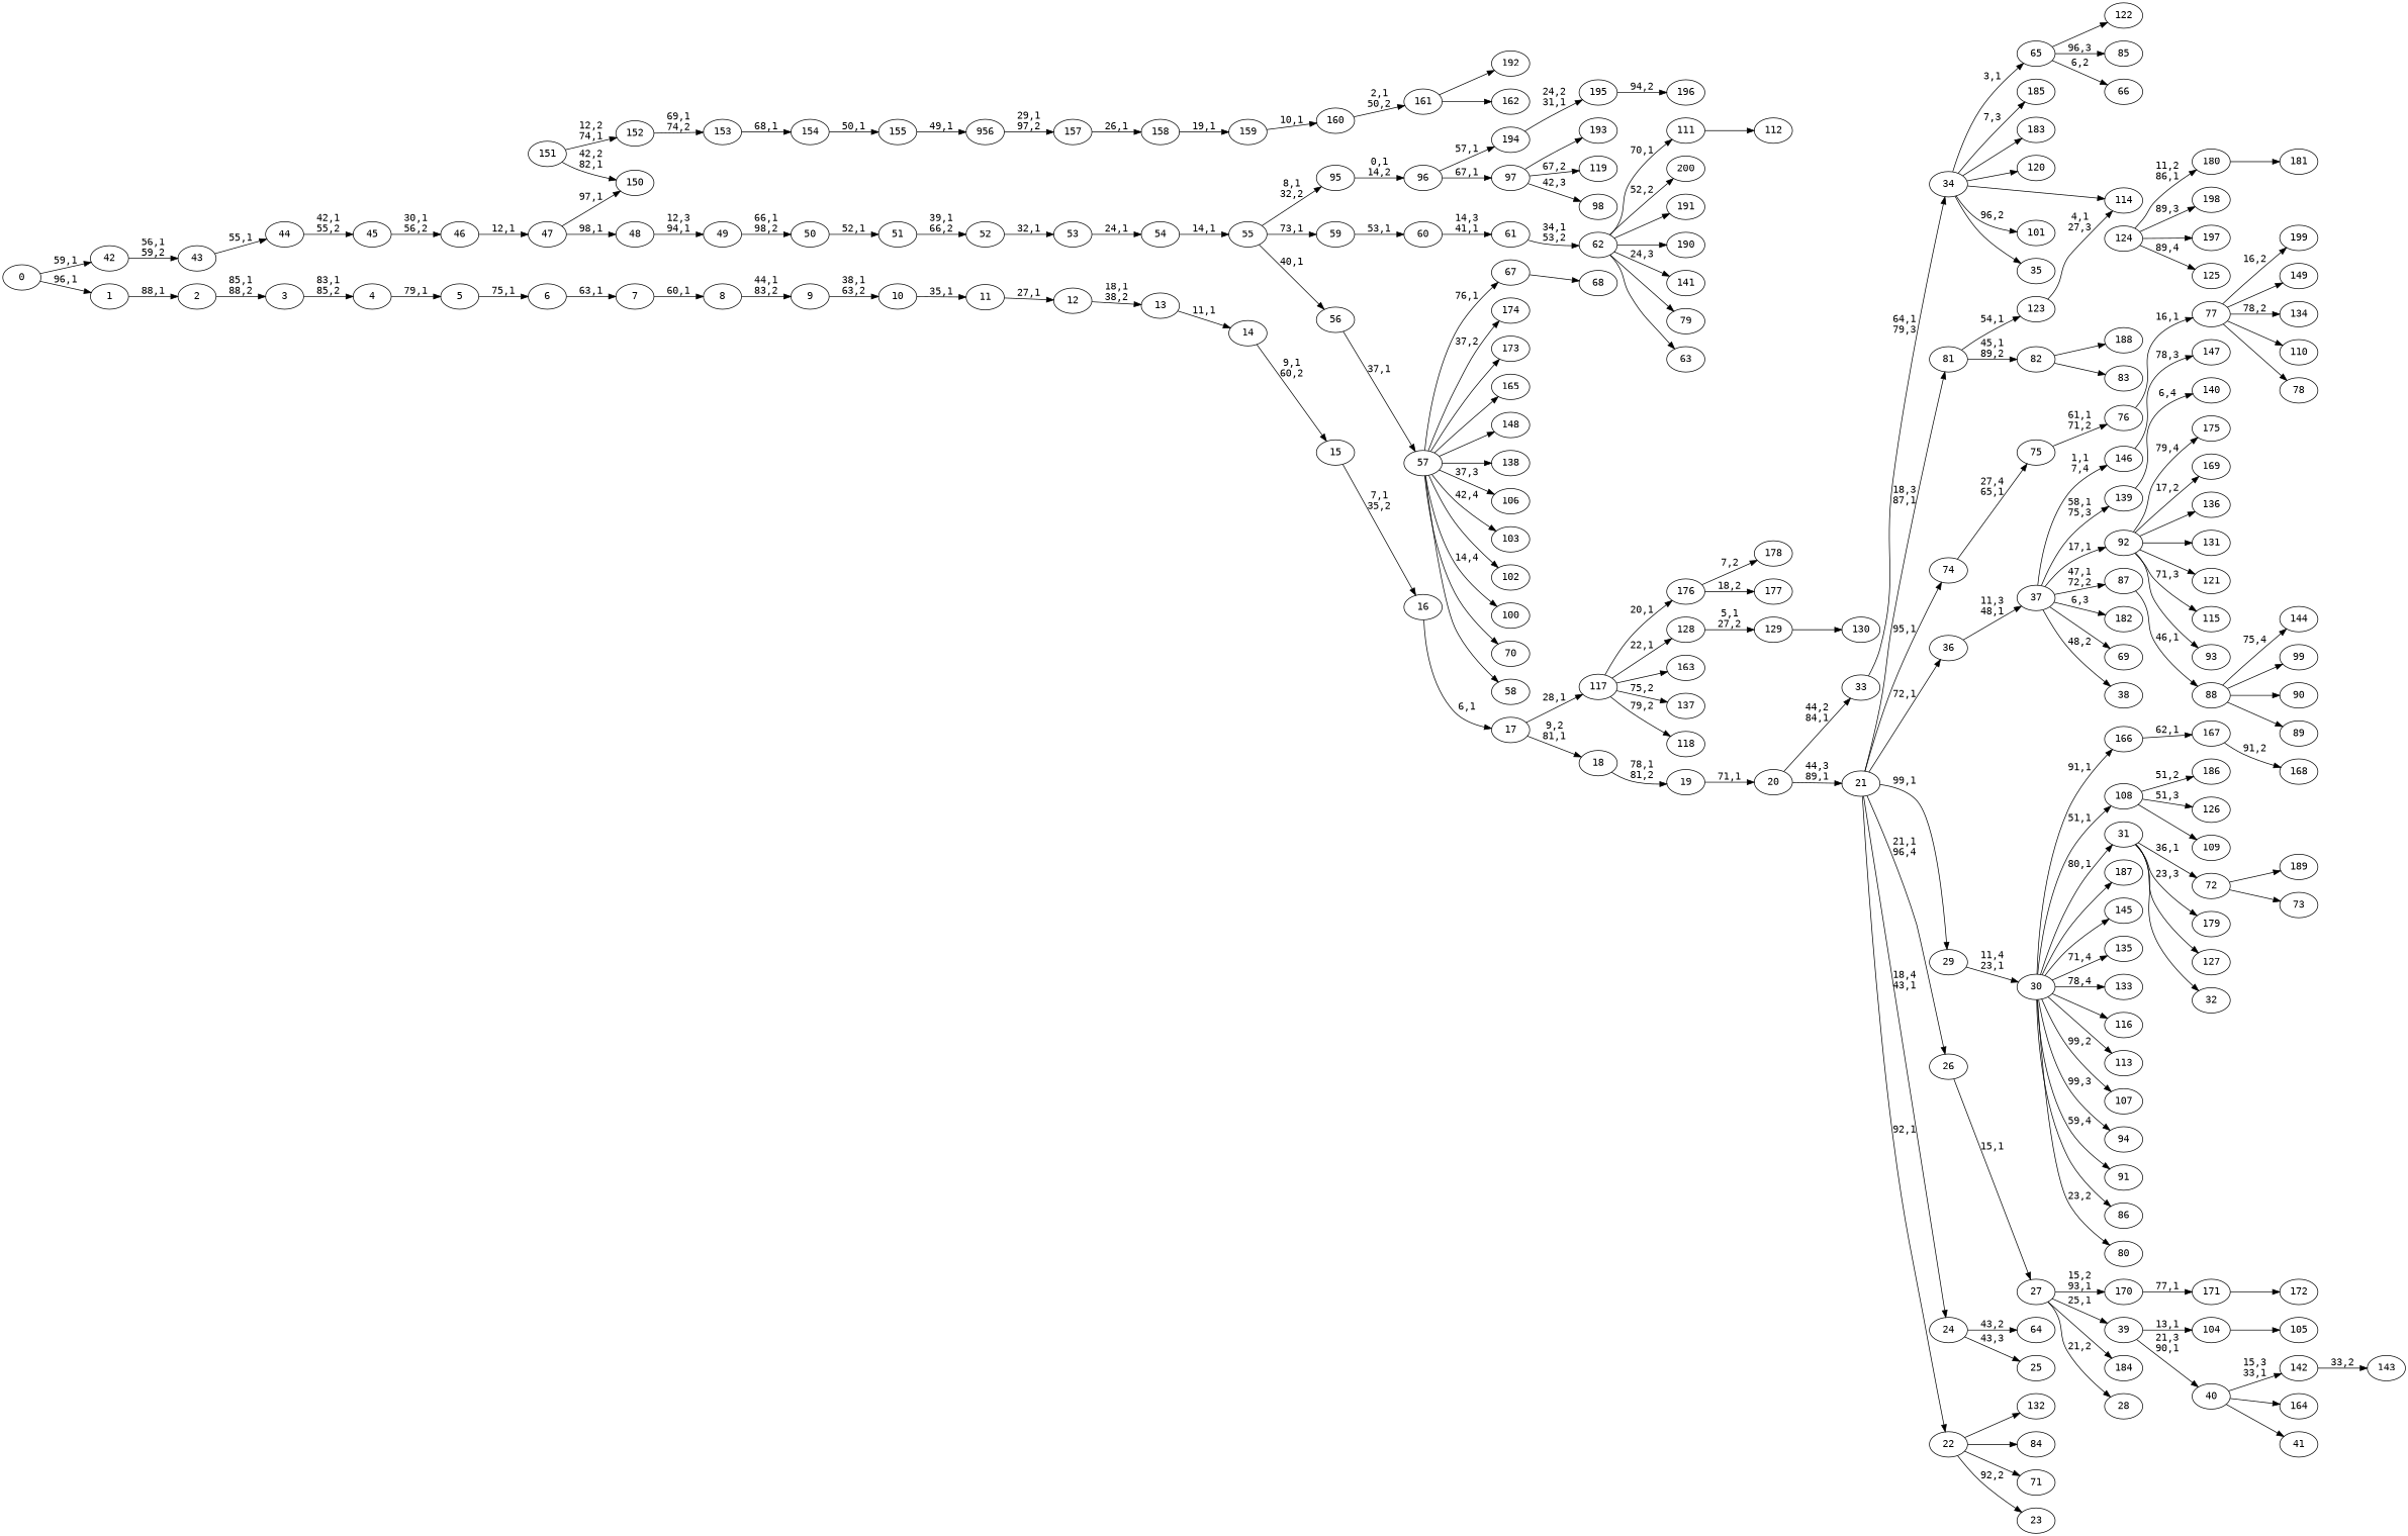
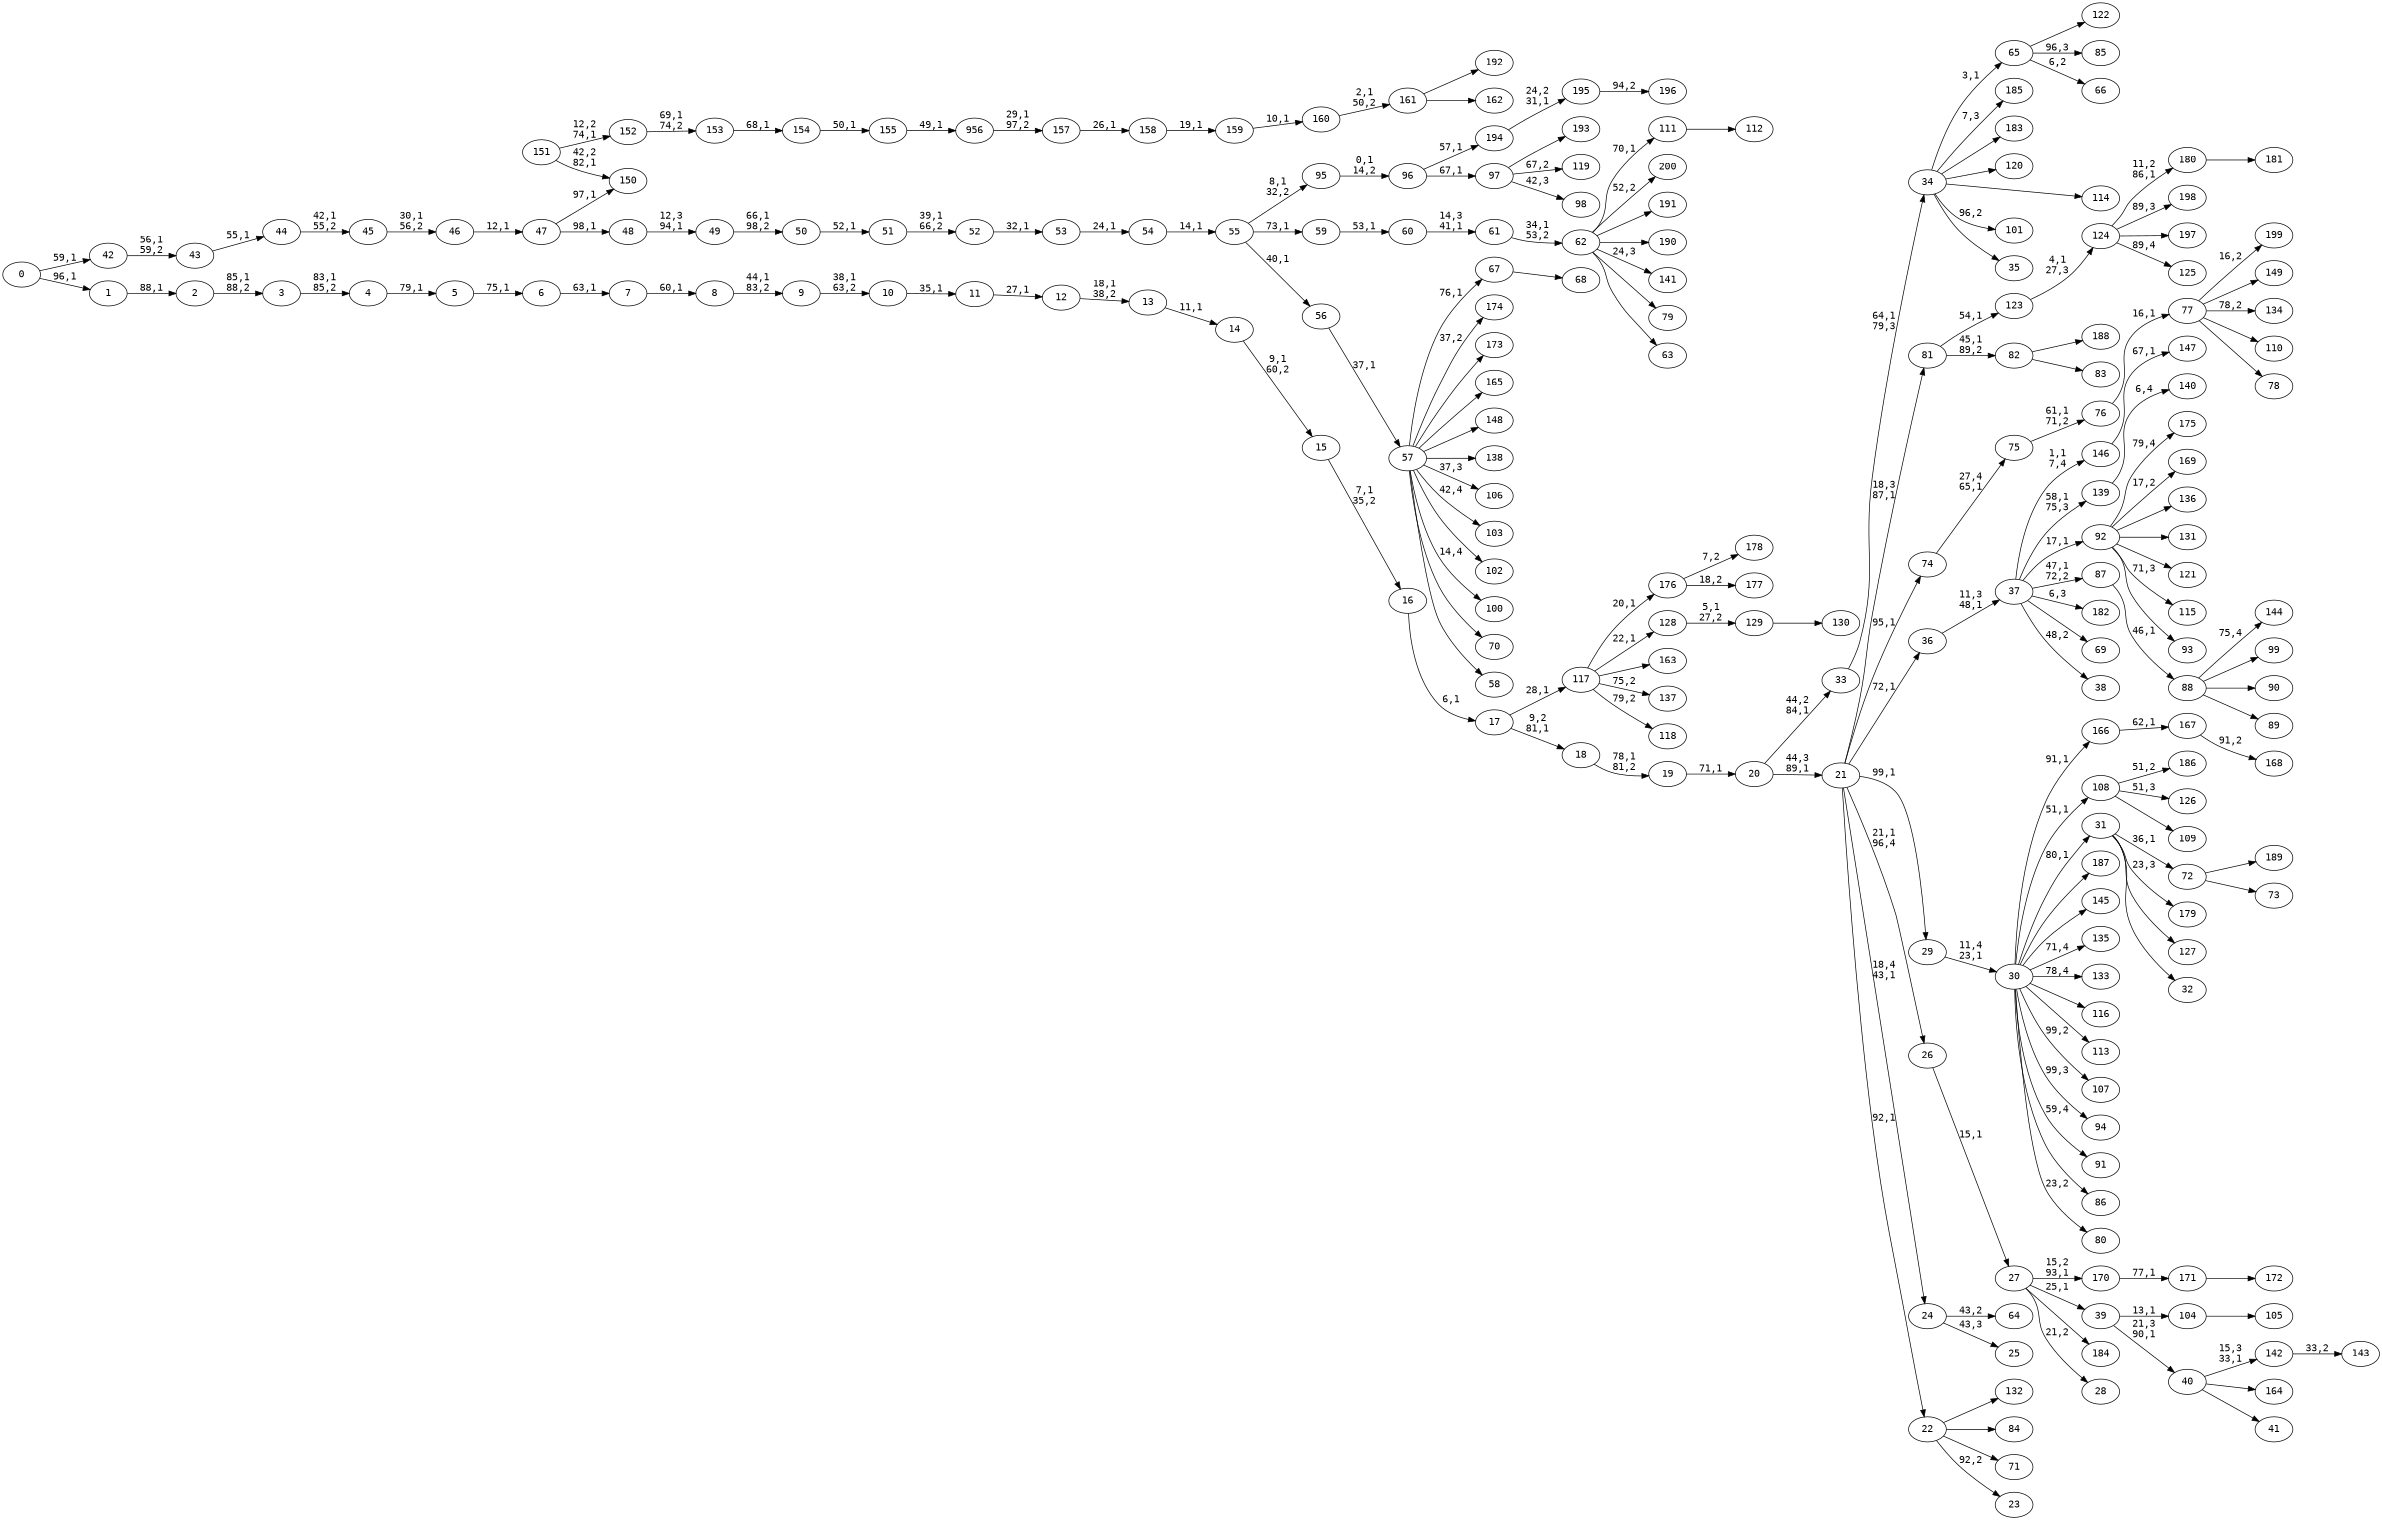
  digraph {
    fontname="DejaVu Sans Mono"
    rankdir=LR
    node [fontname="DejaVu Sans Mono"]
    edge [fontname="DejaVu Sans Mono"]
    195
    196
    194
    180
    181
    176
    178
    177
    171
    172
    170
    167
    168
    166
    161
    192
    162
    160
    159
    158
    157
    n22 [label=956]
    155
    154
    153
    152
    151
    150
    146
    147
    142
    143
    139
    140
    129
    130
    128
    124
    198
    197
    125
    123
    117
    163
    137
    118
    111
    112
    108
    186
    126
    109
    104
    105
    97
    193
    119
    98
    96
    95
    92
    175
    169
    136
    131
    121
    115
    93
    88
    144
    99
    90
    89
    87
    82
    188
    83
    81
    77
    199
    149
    134
    110
    78
    76
    75
    74
    72
    189
    73
    67
    68
    65
    122
    85
    66
    62
    200
    191
    190
    141
    79
    63
    61
    60
    59
    57
    174
    173
    165
    148
    138
    106
    103
    102
    100
    70
    58
    56
    55
    54
    53
    52
    51
    50
    49
    48
    47
    46
    45
    44
    43
    42
    40
    164
    41
    39
    37
    182
    69
    38
    36
    34
    185
    183
    120
    114
    101
    35
    33
    31
    179
    127
    32
    30
    187
    145
    135
    133
    116
    113
    107
    94
    91
    86
    80
    29
    27
    184
    28
    26
    24
    64
    25
    22
    132
    84
    71
    23
    21
    20
    19
    18
    17
    16
    15
    14
    13
    12
    11
    10
    9
    8
    7
    6
    5
    4
    3
    2
    1
    0
    195 -> 196 [label="94,2"]
    194 -> 195 [label="24,2\n31,1"]
    180 -> 181
    176 -> 178 [label="7,2"]
    176 -> 177 [label="18,2"]
    171 -> 172
    170 -> 171 [label="77,1"]
    167 -> 168 [label="91,2"]
    166 -> 167 [label="62,1"]
    161 -> 192
    161 -> 162
    160 -> 161 [label="2,1\n50,2"]
    159 -> 160 [label="10,1"]
    158 -> 159 [label="19,1"]
    157 -> 158 [label="26,1"]
    n22 -> 157 [label="29,1\n97,2"]
    155 -> n22 [label="49,1"]
    154 -> 155 [label="50,1"]
    153 -> 154 [label="68,1"]
    152 -> 153 [label="69,1\n74,2"]
    151 -> 152 [label="12,2\n74,1"]
    151 -> 150 [label="42,2\n82,1"]
-   146 -> 147 [label="78,3"]
+   146 -> 147 [label="67,1"]
    142 -> 143 [label="33,2"]
    139 -> 140 [label="6,4"]
    129 -> 130
    128 -> 129 [label="5,1\n27,2"]
    124 -> 180 [label="11,2\n86,1"]
    124 -> 198 [label="89,3"]
    124 -> 197
    124 -> 125 [label="89,4"]
-   123 -> 114 [label="4,1\n27,3"]
+   123 -> 124 [label="4,1\n27,3"]
    117 -> 176 [label="20,1"]
    117 -> 128 [label="22,1"]
    117 -> 163
    117 -> 137 [label="75,2"]
    117 -> 118 [label="79,2"]
    111 -> 112
    108 -> 186 [label="51,2"]
    108 -> 126 [label="51,3"]
    108 -> 109
    104 -> 105
    97 -> 193
    97 -> 119 [label="67,2"]
    97 -> 98 [label="42,3"]
    96 -> 194 [label="57,1"]
    96 -> 97 [label="67,1"]
    95 -> 96 [label="0,1\n14,2"]
    92 -> 175 [label="79,4"]
    92 -> 169 [label="17,2"]
    92 -> 136
    92 -> 131
    92 -> 121
    92 -> 115 [label="71,3"]
    92 -> 93
    88 -> 144 [label="75,4"]
    88 -> 99
    88 -> 90
    88 -> 89
    87 -> 88 [label="46,1"]
    82 -> 188
    82 -> 83
    81 -> 123 [label="54,1"]
    81 -> 82 [label="45,1\n89,2"]
    77 -> 199 [label="16,2"]
    77 -> 149
    77 -> 134 [label="78,2"]
    77 -> 110
    77 -> 78
    76 -> 77 [label="16,1"]
    75 -> 76 [label="61,1\n71,2"]
    74 -> 75 [label="27,4\n65,1"]
    72 -> 189
    72 -> 73
    67 -> 68
    65 -> 122
    65 -> 85 [label="96,3"]
    65 -> 66 [label="6,2"]
    62 -> 111 [label="70,1"]
    62 -> 200 [label="52,2"]
    62 -> 191
    62 -> 190
    62 -> 141 [label="24,3"]
    62 -> 79
    62 -> 63
    61 -> 62 [label="34,1\n53,2"]
    60 -> 61 [label="14,3\n41,1"]
    59 -> 60 [label="53,1"]
    57 -> 67 [label="76,1"]
    57 -> 174 [label="37,2"]
    57 -> 173
    57 -> 165
    57 -> 148
    57 -> 138
    57 -> 106 [label="37,3"]
    57 -> 103 [label="42,4"]
    57 -> 102
    57 -> 100 [label="14,4"]
    57 -> 70
    57 -> 58
    56 -> 57 [label="37,1"]
    55 -> 95 [label="8,1\n32,2"]
    55 -> 59 [label="73,1"]
    55 -> 56 [label="40,1"]
    54 -> 55 [label="14,1"]
    53 -> 54 [label="24,1"]
    52 -> 53 [label="32,1"]
    51 -> 52 [label="39,1\n66,2"]
    50 -> 51 [label="52,1"]
    49 -> 50 [label="66,1\n98,2"]
    48 -> 49 [label="12,3\n94,1"]
    47 -> 150 [label="97,1"]
    47 -> 48 [label="98,1"]
    46 -> 47 [label="12,1"]
    45 -> 46 [label="30,1\n56,2"]
    44 -> 45 [label="42,1\n55,2"]
    43 -> 44 [label="55,1"]
    42 -> 43 [label="56,1\n59,2"]
    40 -> 142 [label="15,3\n33,1"]
    40 -> 164
    40 -> 41
    39 -> 104 [label="13,1"]
    39 -> 40 [label="21,3\n90,1"]
    37 -> 146 [label="1,1\n7,4"]
    37 -> 139 [label="58,1\n75,3"]
    37 -> 92 [label="17,1"]
    37 -> 87 [label="47,1\n72,2"]
    37 -> 182 [label="6,3"]
    37 -> 69
    37 -> 38 [label="48,2"]
    36 -> 37 [label="11,3\n48,1"]
    34 -> 65 [label="3,1"]
    34 -> 185 [label="7,3"]
    34 -> 183
    34 -> 120
    34 -> 114
    34 -> 101 [label="96,2"]
    34 -> 35
    33 -> 34 [label="64,1\n79,3"]
    31 -> 72 [label="36,1"]
    31 -> 179 [label="23,3"]
    31 -> 127
    31 -> 32
    30 -> 166 [label="91,1"]
    30 -> 108 [label="51,1"]
    30 -> 31 [label="80,1"]
    30 -> 187
    30 -> 145
    30 -> 135 [label="71,4"]
    30 -> 133 [label="78,4"]
    30 -> 116
    30 -> 113
    30 -> 107 [label="99,2"]
    30 -> 94 [label="99,3"]
    30 -> 91 [label="59,4"]
    30 -> 86
    30 -> 80 [label="23,2"]
    29 -> 30 [label="11,4\n23,1"]
    27 -> 170 [label="15,2\n93,1"]
    27 -> 39 [label="25,1"]
    27 -> 184
    27 -> 28 [label="21,2"]
    26 -> 27 [label="15,1"]
    24 -> 64 [label="43,2"]
    24 -> 25 [label="43,3"]
    22 -> 132
    22 -> 84
    22 -> 71
    22 -> 23 [label="92,2"]
    21 -> 81 [label="18,3\n87,1"]
    21 -> 74 [label="95,1"]
    21 -> 36 [label="72,1"]
    21 -> 29 [label="99,1"]
    21 -> 26 [label="21,1\n96,4"]
    21 -> 24 [label="18,4\n43,1"]
    21 -> 22 [label="92,1"]
    20 -> 33 [label="44,2\n84,1"]
    20 -> 21 [label="44,3\n89,1"]
    19 -> 20 [label="71,1"]
    18 -> 19 [label="78,1\n81,2"]
    17 -> 117 [label="28,1"]
    17 -> 18 [label="9,2\n81,1"]
    16 -> 17 [label="6,1"]
    15 -> 16 [label="7,1\n35,2"]
    14 -> 15 [label="9,1\n60,2"]
    13 -> 14 [label="11,1"]
    12 -> 13 [label="18,1\n38,2"]
    11 -> 12 [label="27,1"]
    10 -> 11 [label="35,1"]
    9 -> 10 [label="38,1\n63,2"]
    8 -> 9 [label="44,1\n83,2"]
    7 -> 8 [label="60,1"]
    6 -> 7 [label="63,1"]
    5 -> 6 [label="75,1"]
    4 -> 5 [label="79,1"]
    3 -> 4 [label="83,1\n85,2"]
    2 -> 3 [label="85,1\n88,2"]
    1 -> 2 [label="88,1"]
    0 -> 42 [label="59,1"]
    0 -> 1 [label="96,1"]
  }
